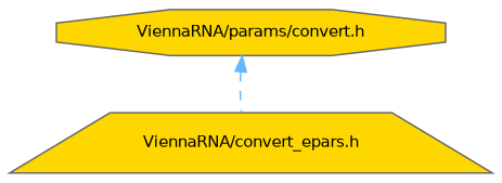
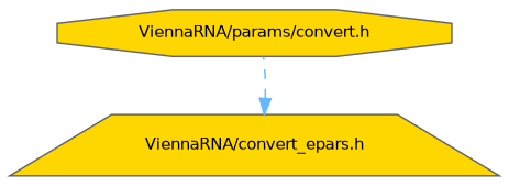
  digraph {
    node [color=gray40 fillcolor=gold fontname=Helvetica fontsize=10 style=filled]
    n1 [fontcolor=black height=0.2 label="ViennaRNA/params/convert.h" shape=octagon width=0.4]
    n2 [height=0.2 label="ViennaRNA/convert_epars.h" shape=trapezium width=0.4]
-   n1 -> n2 [color=steelblue1 dir=back fontname=Helvetica fontsize=10 labelfontname=Helvetica labelfontsize=10 style=dashed]
+   n2 -> n1 [color=steelblue1 dir=back fontname=Helvetica fontsize=10 labelfontname=Helvetica labelfontsize=10 style=dashed]
  }
